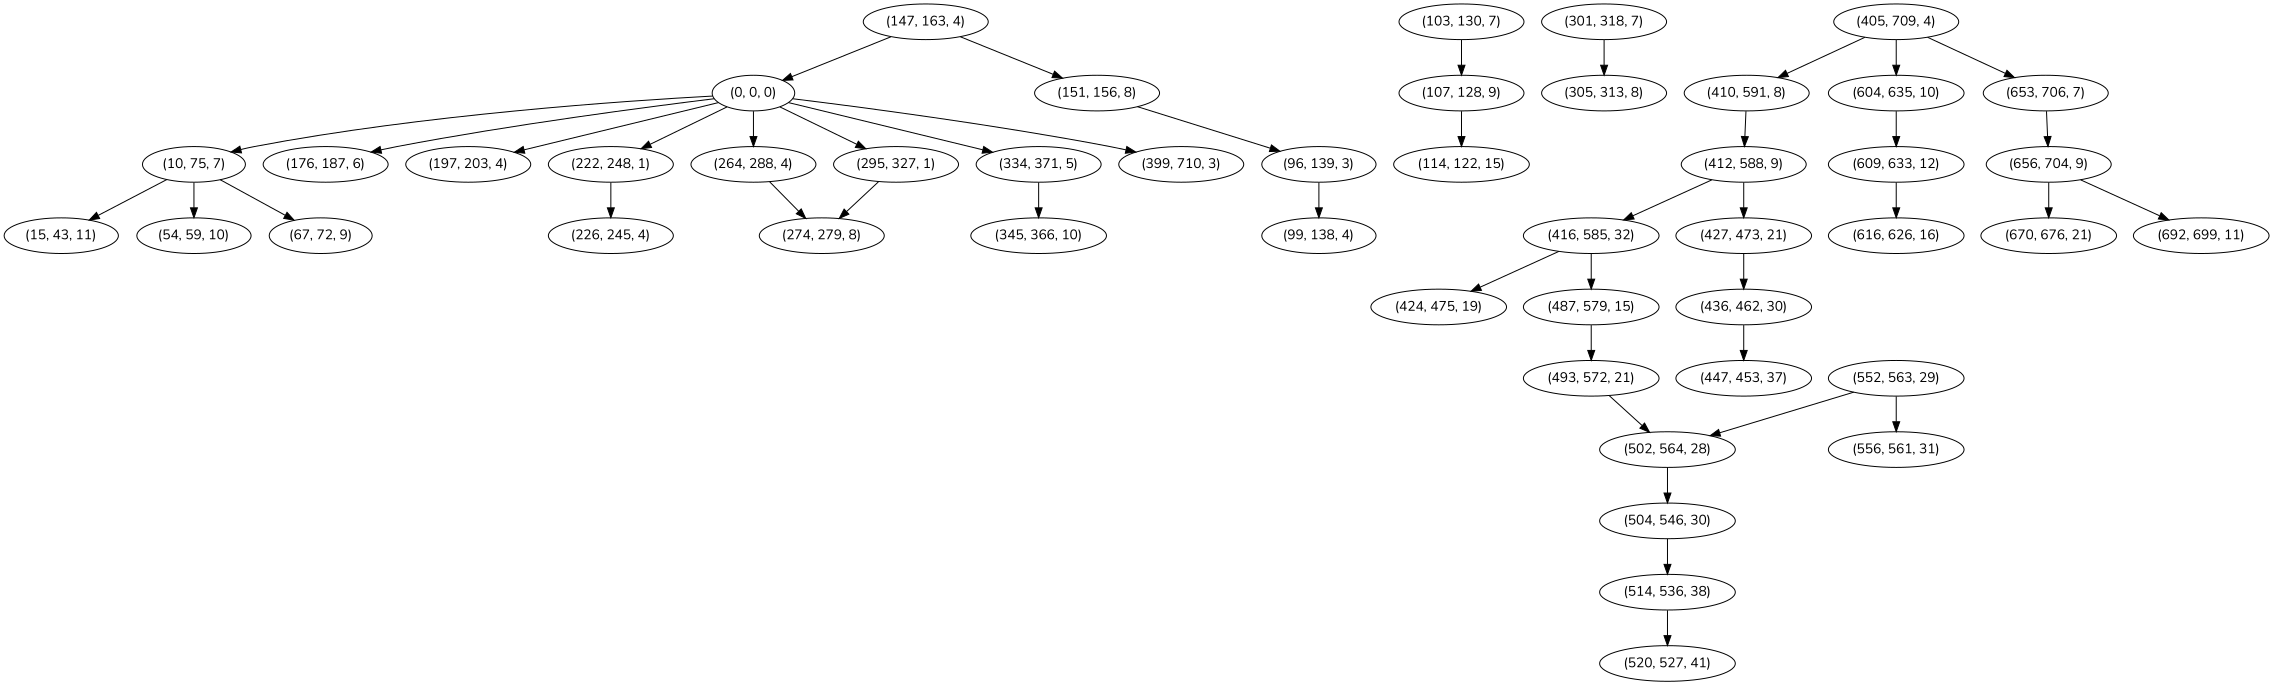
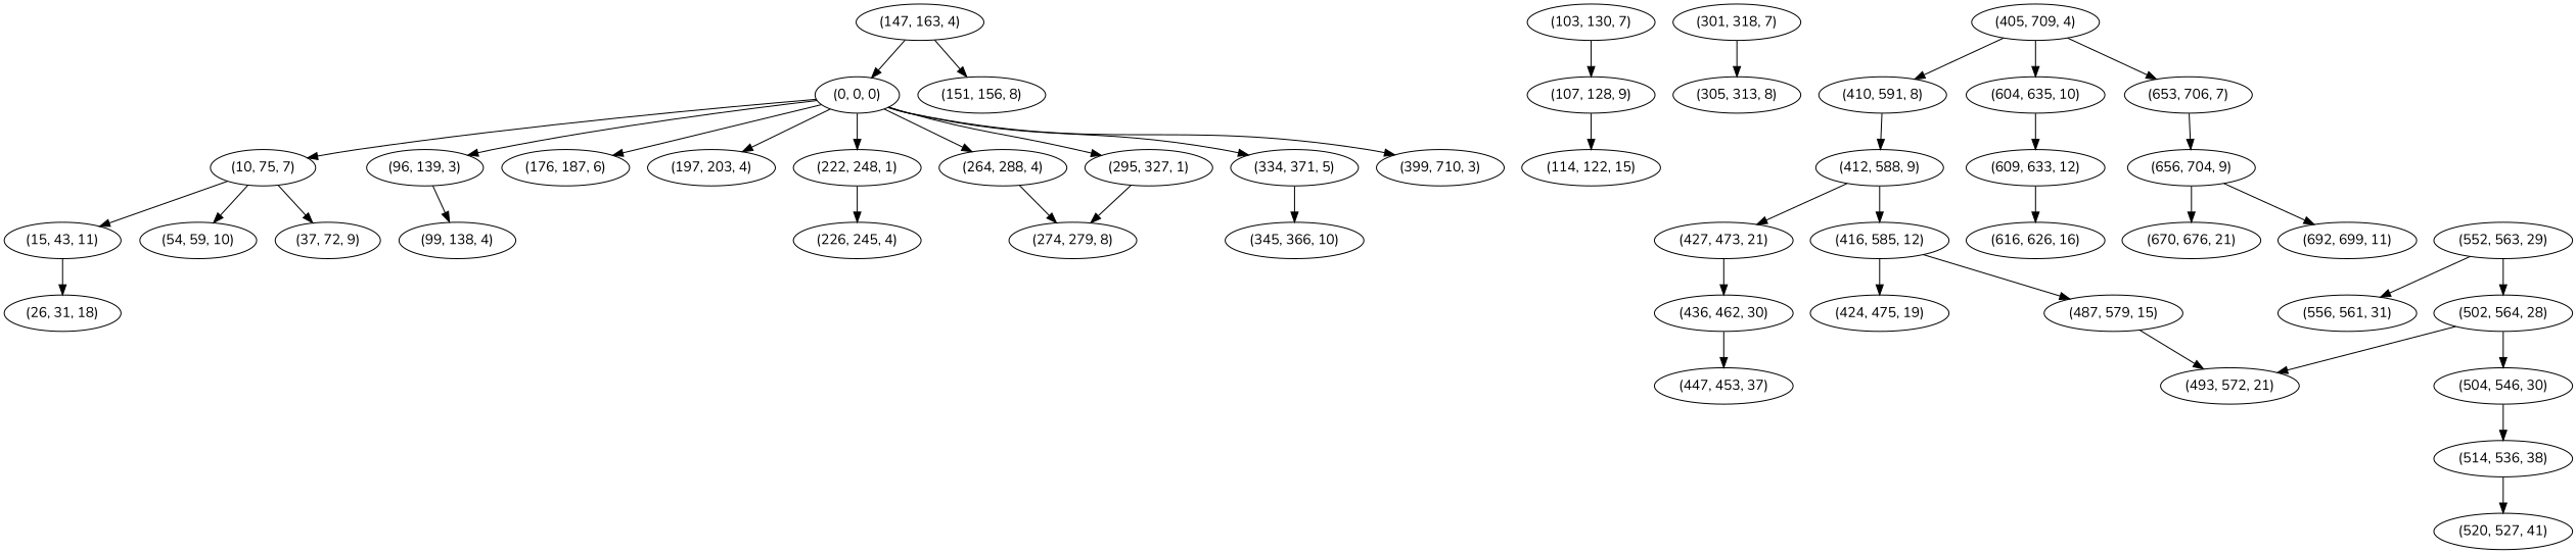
  digraph {
    fontname=Nunito
    node [fontname=Nunito]
    edge [fontname=Nunito]
    "(0, 0, 0)"
    "(10, 75, 7)"
    "(96, 139, 3)"
    "(176, 187, 6)"
    n5 [label="(197, 203, 4)"]
    "(222, 248, 1)"
    "(264, 288, 4)"
    "(295, 327, 1)"
    "(334, 371, 5)"
    "(399, 710, 3)"
    "(15, 43, 11)"
    "(54, 59, 10)"
-   "(67, 72, 9)"
+   "(67, 72, 9)" [label="(37, 72, 9)"]
    "(99, 138, 4)"
    "(147, 163, 4)"
    "(151, 156, 8)"
    "(226, 245, 4)"
    "(274, 279, 8)"
    "(345, 366, 10)"
+   "(26, 31, 18)"
    "(103, 130, 7)"
    "(107, 128, 9)"
    "(114, 122, 15)"
    "(301, 318, 7)"
    "(305, 313, 8)"
    "(405, 709, 4)"
    "(410, 591, 8)"
    "(604, 635, 10)"
    "(653, 706, 7)"
    "(412, 588, 9)"
    "(609, 633, 12)"
    "(656, 704, 9)"
-   "(416, 585, 12)" [label="(416, 585, 32)"]
+   "(416, 585, 12)"
    "(427, 473, 21)"
    "(424, 475, 19)"
    "(487, 579, 15)"
    "(493, 572, 21)"
    "(436, 462, 30)"
    "(447, 453, 37)"
    "(502, 564, 28)"
    "(504, 546, 30)"
    "(514, 536, 38)"
    "(552, 563, 29)"
    "(556, 561, 31)"
    "(520, 527, 41)"
    "(616, 626, 16)"
    "(670, 676, 21)"
    n48 [label="(692, 699, 11)"]
    "(0, 0, 0)" -> "(10, 75, 7)"
-   "(151, 156, 8)" -> "(96, 139, 3)"
+   "(0, 0, 0)" -> "(96, 139, 3)"
    "(0, 0, 0)" -> "(176, 187, 6)"
    "(0, 0, 0)" -> n5
    "(0, 0, 0)" -> "(222, 248, 1)"
    "(0, 0, 0)" -> "(264, 288, 4)"
    "(0, 0, 0)" -> "(295, 327, 1)"
    "(0, 0, 0)" -> "(334, 371, 5)"
    "(0, 0, 0)" -> "(399, 710, 3)"
    "(10, 75, 7)" -> "(15, 43, 11)"
    "(10, 75, 7)" -> "(54, 59, 10)"
    "(10, 75, 7)" -> "(67, 72, 9)"
    "(96, 139, 3)" -> "(99, 138, 4)"
    "(222, 248, 1)" -> "(226, 245, 4)"
    "(264, 288, 4)" -> "(274, 279, 8)"
    "(295, 327, 1)" -> "(274, 279, 8)"
    "(334, 371, 5)" -> "(345, 366, 10)"
+   "(15, 43, 11)" -> "(26, 31, 18)"
    "(147, 163, 4)" -> "(0, 0, 0)"
    "(147, 163, 4)" -> "(151, 156, 8)"
    "(103, 130, 7)" -> "(107, 128, 9)"
    "(107, 128, 9)" -> "(114, 122, 15)"
    "(301, 318, 7)" -> "(305, 313, 8)"
    "(405, 709, 4)" -> "(410, 591, 8)"
    "(405, 709, 4)" -> "(604, 635, 10)"
    "(405, 709, 4)" -> "(653, 706, 7)"
    "(410, 591, 8)" -> "(412, 588, 9)"
    "(604, 635, 10)" -> "(609, 633, 12)"
    "(653, 706, 7)" -> "(656, 704, 9)"
    "(412, 588, 9)" -> "(416, 585, 12)"
    "(412, 588, 9)" -> "(427, 473, 21)"
    "(609, 633, 12)" -> "(616, 626, 16)"
    "(656, 704, 9)" -> "(670, 676, 21)"
    "(656, 704, 9)" -> n48
    "(416, 585, 12)" -> "(424, 475, 19)"
    "(416, 585, 12)" -> "(487, 579, 15)"
    "(427, 473, 21)" -> "(436, 462, 30)"
    "(487, 579, 15)" -> "(493, 572, 21)"
-   "(493, 572, 21)" -> "(502, 564, 28)"
+   "(502, 564, 28)" -> "(493, 572, 21)"
    "(436, 462, 30)" -> "(447, 453, 37)"
    "(502, 564, 28)" -> "(504, 546, 30)"
    "(504, 546, 30)" -> "(514, 536, 38)"
    "(514, 536, 38)" -> "(520, 527, 41)"
    "(552, 563, 29)" -> "(502, 564, 28)"
    "(552, 563, 29)" -> "(556, 561, 31)"
  }
